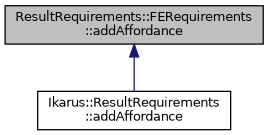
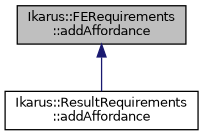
  digraph {
    rankdir=TB
    node [color=black fontname=Helvetica fontsize=10 shape=record style=filled]
-   n1 [fillcolor=grey75 fontcolor=black height=0.2 label="ResultRequirements::FERequirements\l::addAffordance" width=0.4]
+   n1 [fillcolor=grey75 fontcolor=black height=0.2 label="Ikarus::FERequirements\l::addAffordance" width=0.4]
    n2 [fillcolor=white height=0.2 label="Ikarus::ResultRequirements\l::addAffordance" width=0.4]
    n1 -> n2 [color=midnightblue dir=back fontname=Helvetica fontsize=10 labelfontname=Helvetica labelfontsize=10 style=solid]
  }
